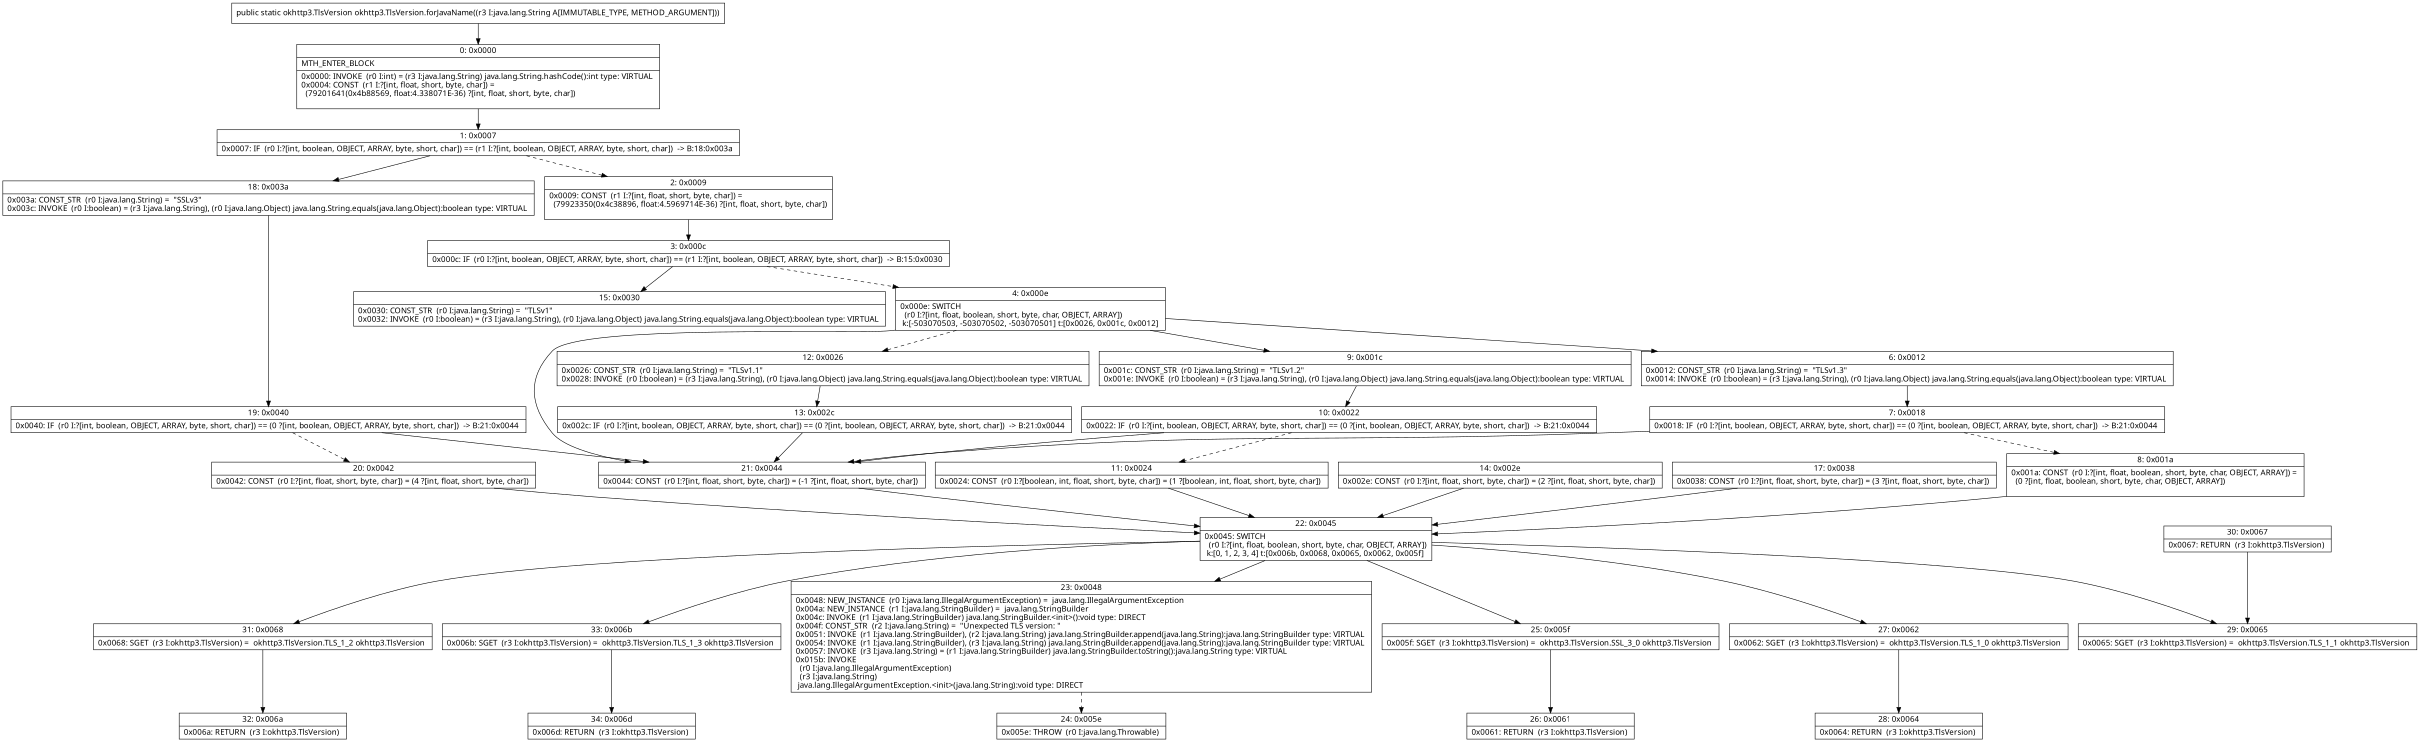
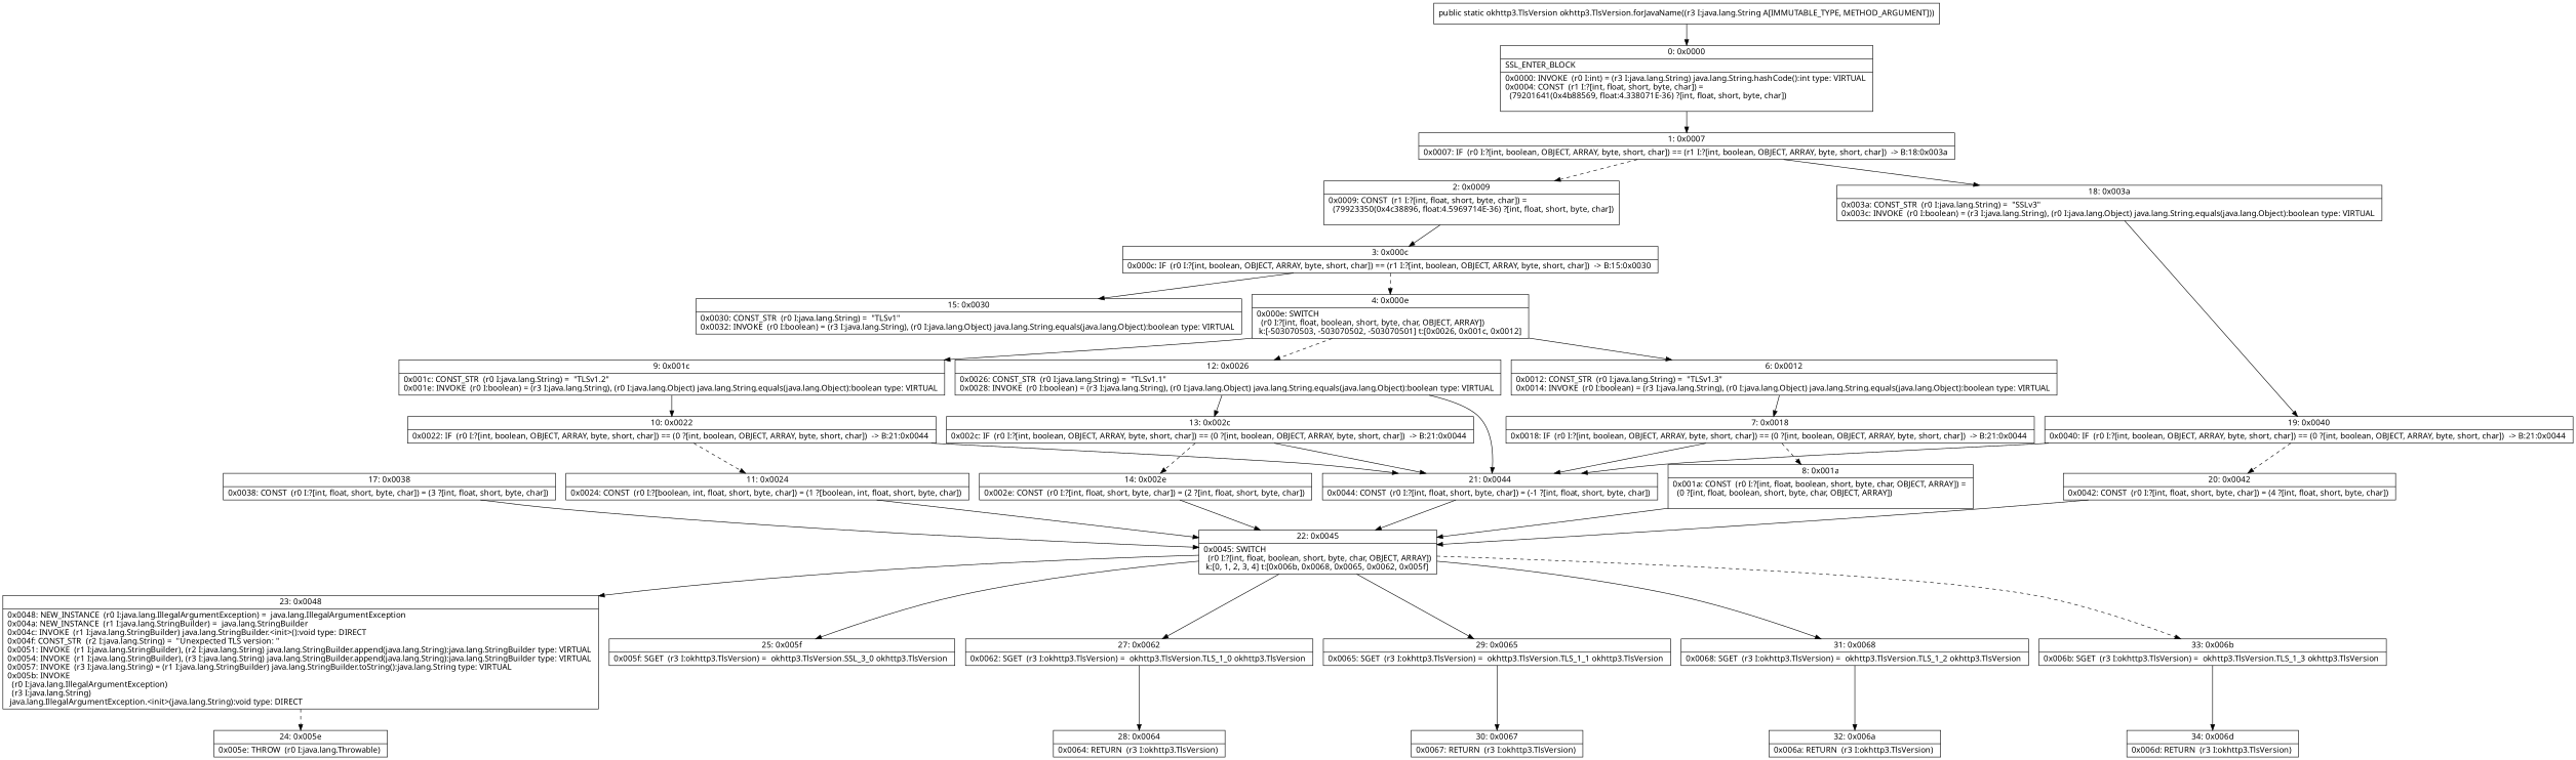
  digraph {
    fontname="Noto Sans"
    node [fontname="Noto Sans" shape=record]
    edge [fontname="Noto Sans"]
-   n1 [label="{0\:\ 0x0000|MTH_ENTER_BLOCK\l|0x0000: INVOKE  (r0 I:int) = (r3 I:java.lang.String) java.lang.String.hashCode():int type: VIRTUAL \l0x0004: CONST  (r1 I:?[int, float, short, byte, char]) = \l  (79201641(0x4b88569, float:4.338071E\-36) ?[int, float, short, byte, char])\l \l}"]
+   n1 [label="{0\:\ 0x0000|SSL_ENTER_BLOCK\l|0x0000: INVOKE  (r0 I:int) = (r3 I:java.lang.String) java.lang.String.hashCode():int type: VIRTUAL \l0x0004: CONST  (r1 I:?[int, float, short, byte, char]) = \l  (79201641(0x4b88569, float:4.338071E\-36) ?[int, float, short, byte, char])\l \l}"]
    n2 [label="{1\:\ 0x0007|0x0007: IF  (r0 I:?[int, boolean, OBJECT, ARRAY, byte, short, char]) == (r1 I:?[int, boolean, OBJECT, ARRAY, byte, short, char])  \-\> B:18:0x003a \l}"]
    n3 [label="{2\:\ 0x0009|0x0009: CONST  (r1 I:?[int, float, short, byte, char]) = \l  (79923350(0x4c38896, float:4.5969714E\-36) ?[int, float, short, byte, char])\l \l}"]
    n4 [label="{18\:\ 0x003a|0x003a: CONST_STR  (r0 I:java.lang.String) =  \"SSLv3\" \l0x003c: INVOKE  (r0 I:boolean) = (r3 I:java.lang.String), (r0 I:java.lang.Object) java.lang.String.equals(java.lang.Object):boolean type: VIRTUAL \l}"]
    n5 [label="{3\:\ 0x000c|0x000c: IF  (r0 I:?[int, boolean, OBJECT, ARRAY, byte, short, char]) == (r1 I:?[int, boolean, OBJECT, ARRAY, byte, short, char])  \-\> B:15:0x0030 \l}"]
    n6 [label="{19\:\ 0x0040|0x0040: IF  (r0 I:?[int, boolean, OBJECT, ARRAY, byte, short, char]) == (0 ?[int, boolean, OBJECT, ARRAY, byte, short, char])  \-\> B:21:0x0044 \l}"]
    n7 [label="{4\:\ 0x000e|0x000e: SWITCH  \l  (r0 I:?[int, float, boolean, short, byte, char, OBJECT, ARRAY])\l k:[\-503070503, \-503070502, \-503070501] t:[0x0026, 0x001c, 0x0012] \l}"]
    n8 [label="{15\:\ 0x0030|0x0030: CONST_STR  (r0 I:java.lang.String) =  \"TLSv1\" \l0x0032: INVOKE  (r0 I:boolean) = (r3 I:java.lang.String), (r0 I:java.lang.Object) java.lang.String.equals(java.lang.Object):boolean type: VIRTUAL \l}"]
    n9 [label="{6\:\ 0x0012|0x0012: CONST_STR  (r0 I:java.lang.String) =  \"TLSv1.3\" \l0x0014: INVOKE  (r0 I:boolean) = (r3 I:java.lang.String), (r0 I:java.lang.Object) java.lang.String.equals(java.lang.Object):boolean type: VIRTUAL \l}"]
    n10 [label="{9\:\ 0x001c|0x001c: CONST_STR  (r0 I:java.lang.String) =  \"TLSv1.2\" \l0x001e: INVOKE  (r0 I:boolean) = (r3 I:java.lang.String), (r0 I:java.lang.Object) java.lang.String.equals(java.lang.Object):boolean type: VIRTUAL \l}"]
    n11 [label="{12\:\ 0x0026|0x0026: CONST_STR  (r0 I:java.lang.String) =  \"TLSv1.1\" \l0x0028: INVOKE  (r0 I:boolean) = (r3 I:java.lang.String), (r0 I:java.lang.Object) java.lang.String.equals(java.lang.Object):boolean type: VIRTUAL \l}"]
    n12 [label="{21\:\ 0x0044|0x0044: CONST  (r0 I:?[int, float, short, byte, char]) = (\-1 ?[int, float, short, byte, char]) \l}"]
    n13 [label="{7\:\ 0x0018|0x0018: IF  (r0 I:?[int, boolean, OBJECT, ARRAY, byte, short, char]) == (0 ?[int, boolean, OBJECT, ARRAY, byte, short, char])  \-\> B:21:0x0044 \l}"]
    n14 [label="{10\:\ 0x0022|0x0022: IF  (r0 I:?[int, boolean, OBJECT, ARRAY, byte, short, char]) == (0 ?[int, boolean, OBJECT, ARRAY, byte, short, char])  \-\> B:21:0x0044 \l}"]
    n15 [label="{13\:\ 0x002c|0x002c: IF  (r0 I:?[int, boolean, OBJECT, ARRAY, byte, short, char]) == (0 ?[int, boolean, OBJECT, ARRAY, byte, short, char])  \-\> B:21:0x0044 \l}"]
    n16 [label="{22\:\ 0x0045|0x0045: SWITCH  \l  (r0 I:?[int, float, boolean, short, byte, char, OBJECT, ARRAY])\l k:[0, 1, 2, 3, 4] t:[0x006b, 0x0068, 0x0065, 0x0062, 0x005f] \l}"]
    n17 [label="{8\:\ 0x001a|0x001a: CONST  (r0 I:?[int, float, boolean, short, byte, char, OBJECT, ARRAY]) = \l  (0 ?[int, float, boolean, short, byte, char, OBJECT, ARRAY])\l \l}"]
-   n18 [label="{23\:\ 0x0048|0x0048: NEW_INSTANCE  (r0 I:java.lang.IllegalArgumentException) =  java.lang.IllegalArgumentException \l0x004a: NEW_INSTANCE  (r1 I:java.lang.StringBuilder) =  java.lang.StringBuilder \l0x004c: INVOKE  (r1 I:java.lang.StringBuilder) java.lang.StringBuilder.\<init\>():void type: DIRECT \l0x004f: CONST_STR  (r2 I:java.lang.String) =  \"Unexpected TLS version: \" \l0x0051: INVOKE  (r1 I:java.lang.StringBuilder), (r2 I:java.lang.String) java.lang.StringBuilder.append(java.lang.String):java.lang.StringBuilder type: VIRTUAL \l0x0054: INVOKE  (r1 I:java.lang.StringBuilder), (r3 I:java.lang.String) java.lang.StringBuilder.append(java.lang.String):java.lang.StringBuilder type: VIRTUAL \l0x0057: INVOKE  (r3 I:java.lang.String) = (r1 I:java.lang.StringBuilder) java.lang.StringBuilder.toString():java.lang.String type: VIRTUAL \l0x015b: INVOKE  \l  (r0 I:java.lang.IllegalArgumentException)\l  (r3 I:java.lang.String)\l java.lang.IllegalArgumentException.\<init\>(java.lang.String):void type: DIRECT \l}"]
+   n18 [label="{23\:\ 0x0048|0x0048: NEW_INSTANCE  (r0 I:java.lang.IllegalArgumentException) =  java.lang.IllegalArgumentException \l0x004a: NEW_INSTANCE  (r1 I:java.lang.StringBuilder) =  java.lang.StringBuilder \l0x004c: INVOKE  (r1 I:java.lang.StringBuilder) java.lang.StringBuilder.\<init\>():void type: DIRECT \l0x004f: CONST_STR  (r2 I:java.lang.String) =  \"Unexpected TLS version: \" \l0x0051: INVOKE  (r1 I:java.lang.StringBuilder), (r2 I:java.lang.String) java.lang.StringBuilder.append(java.lang.String):java.lang.StringBuilder type: VIRTUAL \l0x0054: INVOKE  (r1 I:java.lang.StringBuilder), (r3 I:java.lang.String) java.lang.StringBuilder.append(java.lang.String):java.lang.StringBuilder type: VIRTUAL \l0x0057: INVOKE  (r3 I:java.lang.String) = (r1 I:java.lang.StringBuilder) java.lang.StringBuilder.toString():java.lang.String type: VIRTUAL \l0x005b: INVOKE  \l  (r0 I:java.lang.IllegalArgumentException)\l  (r3 I:java.lang.String)\l java.lang.IllegalArgumentException.\<init\>(java.lang.String):void type: DIRECT \l}"]
    n19 [label="{25\:\ 0x005f|0x005f: SGET  (r3 I:okhttp3.TlsVersion) =  okhttp3.TlsVersion.SSL_3_0 okhttp3.TlsVersion \l}"]
    n20 [label="{27\:\ 0x0062|0x0062: SGET  (r3 I:okhttp3.TlsVersion) =  okhttp3.TlsVersion.TLS_1_0 okhttp3.TlsVersion \l}"]
    n21 [label="{29\:\ 0x0065|0x0065: SGET  (r3 I:okhttp3.TlsVersion) =  okhttp3.TlsVersion.TLS_1_1 okhttp3.TlsVersion \l}"]
    n22 [label="{31\:\ 0x0068|0x0068: SGET  (r3 I:okhttp3.TlsVersion) =  okhttp3.TlsVersion.TLS_1_2 okhttp3.TlsVersion \l}"]
    n23 [label="{33\:\ 0x006b|0x006b: SGET  (r3 I:okhttp3.TlsVersion) =  okhttp3.TlsVersion.TLS_1_3 okhttp3.TlsVersion \l}"]
    n24 [label="{11\:\ 0x0024|0x0024: CONST  (r0 I:?[boolean, int, float, short, byte, char]) = (1 ?[boolean, int, float, short, byte, char]) \l}"]
    n25 [label="{14\:\ 0x002e|0x002e: CONST  (r0 I:?[int, float, short, byte, char]) = (2 ?[int, float, short, byte, char]) \l}"]
    n26 [label="{17\:\ 0x0038|0x0038: CONST  (r0 I:?[int, float, short, byte, char]) = (3 ?[int, float, short, byte, char]) \l}"]
    n27 [label="{20\:\ 0x0042|0x0042: CONST  (r0 I:?[int, float, short, byte, char]) = (4 ?[int, float, short, byte, char]) \l}"]
    n28 [label="{24\:\ 0x005e|0x005e: THROW  (r0 I:java.lang.Throwable) \l}"]
-   n29 [label="{26\:\ 0x0061|0x0061: RETURN  (r3 I:okhttp3.TlsVersion) \l}"]
    n30 [label="{28\:\ 0x0064|0x0064: RETURN  (r3 I:okhttp3.TlsVersion) \l}"]
    n31 [label="{30\:\ 0x0067|0x0067: RETURN  (r3 I:okhttp3.TlsVersion) \l}"]
    n32 [label="{32\:\ 0x006a|0x006a: RETURN  (r3 I:okhttp3.TlsVersion) \l}"]
    n33 [label="{34\:\ 0x006d|0x006d: RETURN  (r3 I:okhttp3.TlsVersion) \l}"]
    n34 [label="{public static okhttp3.TlsVersion okhttp3.TlsVersion.forJavaName((r3 I:java.lang.String A[IMMUTABLE_TYPE, METHOD_ARGUMENT])) }"]
    n1 -> n2
    n2 -> n3 [style=dashed]
    n2 -> n4
    n3 -> n5
    n4 -> n6
    n5 -> n7 [style=dashed]
    n5 -> n8
    n6 -> n12
    n6 -> n27 [style=dashed]
    n7 -> n9
    n7 -> n10
    n7 -> n11 [style=dashed]
-   n7 -> n12
+   n11 -> n12
    n9 -> n13
    n10 -> n14
    n11 -> n15
    n12 -> n16
    n13 -> n12
    n13 -> n17 [style=dashed]
    n14 -> n12
    n14 -> n24 [style=dashed]
    n15 -> n12
+   n15 -> n25 [style=dashed]
    n16 -> n18
    n16 -> n19
    n16 -> n20
    n16 -> n21
    n16 -> n22
-   n16 -> n23
+   n16 -> n23 [style=dashed]
    n17 -> n16
    n18 -> n28 [style=dashed]
-   n19 -> n29
    n20 -> n30
-   n31 -> n21
+   n21 -> n31
    n22 -> n32
    n23 -> n33
    n24 -> n16
    n25 -> n16
    n26 -> n16
    n27 -> n16
    n34 -> n1
  }
